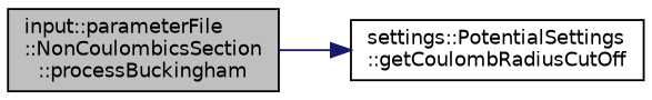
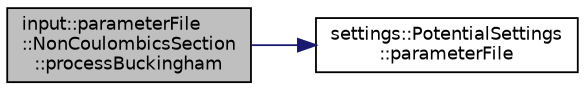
  digraph {
    rankdir=LR
    node [color=black fontname=Helvetica fontsize=10 shape=record style=filled]
    n1 [fillcolor=grey75 fontcolor=black height=0.2 label="input::parameterFile\l::NonCoulombicsSection\l::processBuckingham" width=0.4]
-   n2 [fillcolor=white height=0.2 label="settings::PotentialSettings\l::getCoulombRadiusCutOff" width=0.4]
+   n2 [fillcolor=white height=0.2 label="settings::PotentialSettings\l::parameterFile" width=0.4]
    n1 -> n2 [color=midnightblue fontname=Helvetica fontsize=10 labelfontname=Helvetica labelfontsize=10 style=solid]
  }
